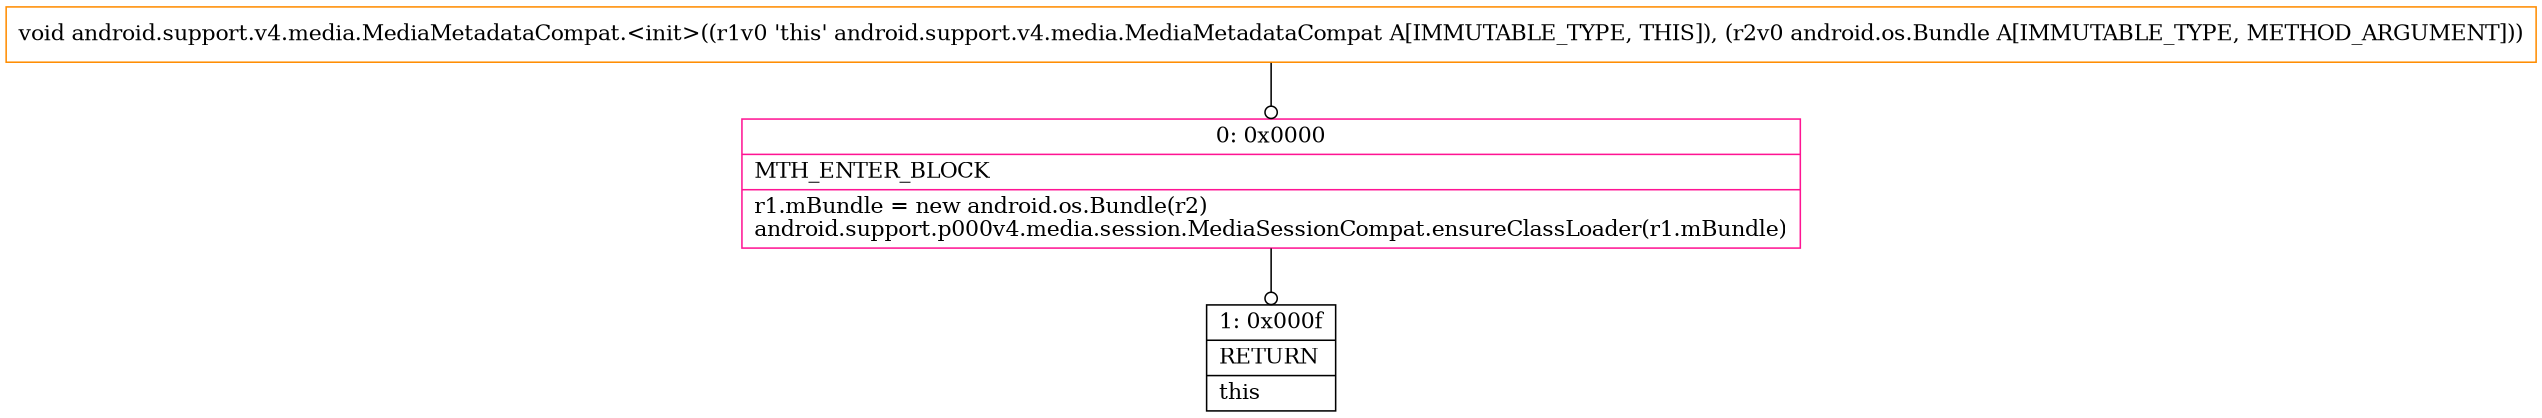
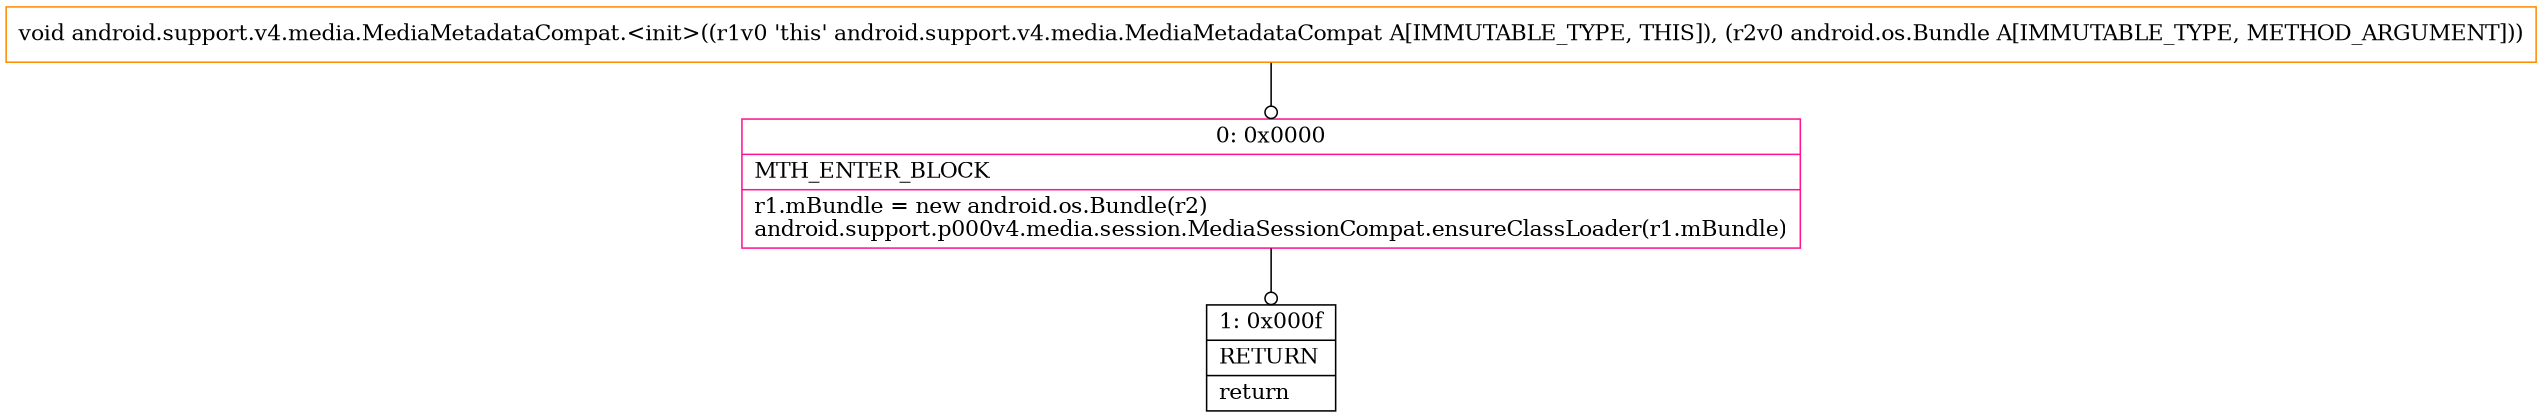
  digraph {
    node [shape=record]
    edge [arrowhead=odot]
    n1 [label="{0\:\ 0x0000|MTH_ENTER_BLOCK\l|r1.mBundle = new android.os.Bundle(r2)\landroid.support.p000v4.media.session.MediaSessionCompat.ensureClassLoader(r1.mBundle)\l}" color=deeppink]
-   n2 [label="{1\:\ 0x000f|RETURN\l|this\l}" color=black]
+   n2 [label="{1\:\ 0x000f|RETURN\l|return\l}" color=black]
    n3 [label="{void android.support.v4.media.MediaMetadataCompat.\<init\>((r1v0 'this' android.support.v4.media.MediaMetadataCompat A[IMMUTABLE_TYPE, THIS]), (r2v0 android.os.Bundle A[IMMUTABLE_TYPE, METHOD_ARGUMENT])) }" color=darkorange]
    n1 -> n2
    n3 -> n1
  }
